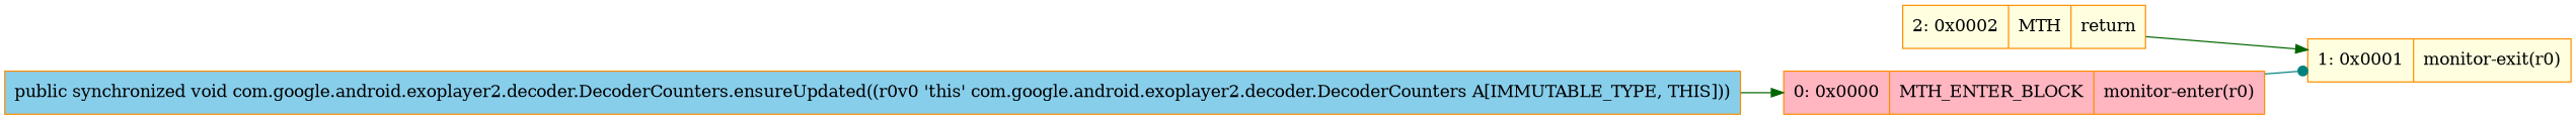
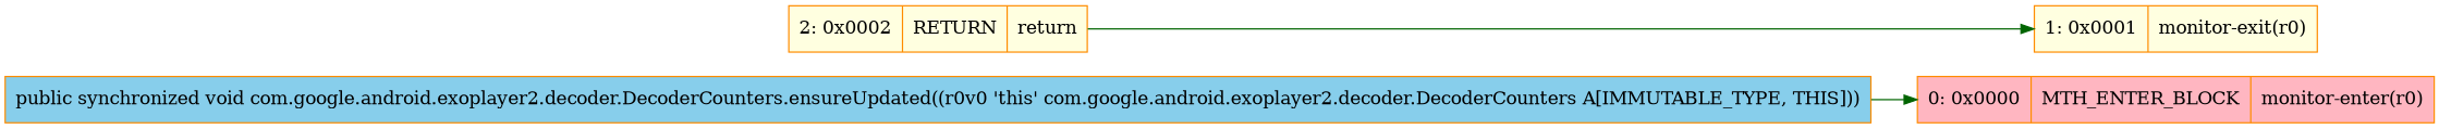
  digraph {
    rankdir=LR
    node [color=darkorange fillcolor=lightyellow shape=record style=filled]
    edge [arrowhead=normal color=darkgreen]
    n1 [fillcolor=lightpink label="{0\:\ 0x0000|MTH_ENTER_BLOCK\l|monitor\-enter(r0)\l}"]
    n2 [label="{1\:\ 0x0001|monitor\-exit(r0)\l}"]
-   n3 [label="{2\:\ 0x0002|MTH\l|return\l}"]
+   n3 [label="{2\:\ 0x0002|RETURN\l|return\l}"]
    n4 [fillcolor=skyblue label="{public synchronized void com.google.android.exoplayer2.decoder.DecoderCounters.ensureUpdated((r0v0 'this' com.google.android.exoplayer2.decoder.DecoderCounters A[IMMUTABLE_TYPE, THIS])) }"]
-   n1 -> n2 [arrowhead=dot color=teal]
    n3 -> n2
    n4 -> n1
  }
